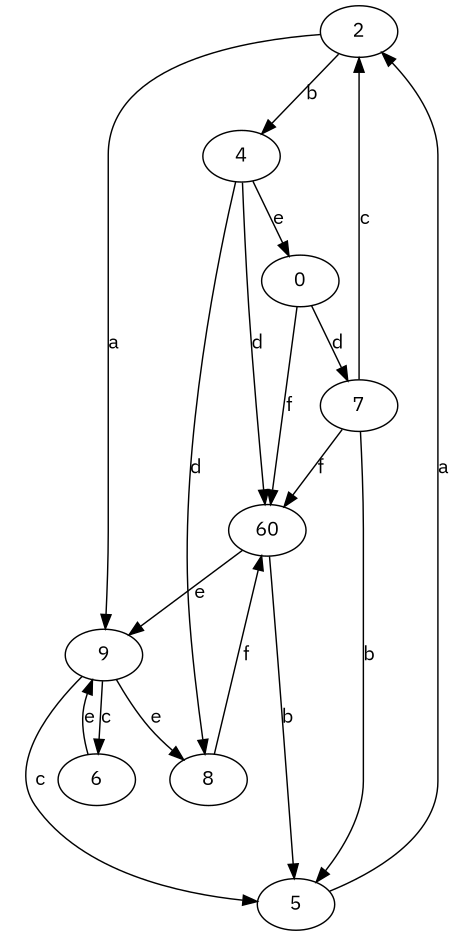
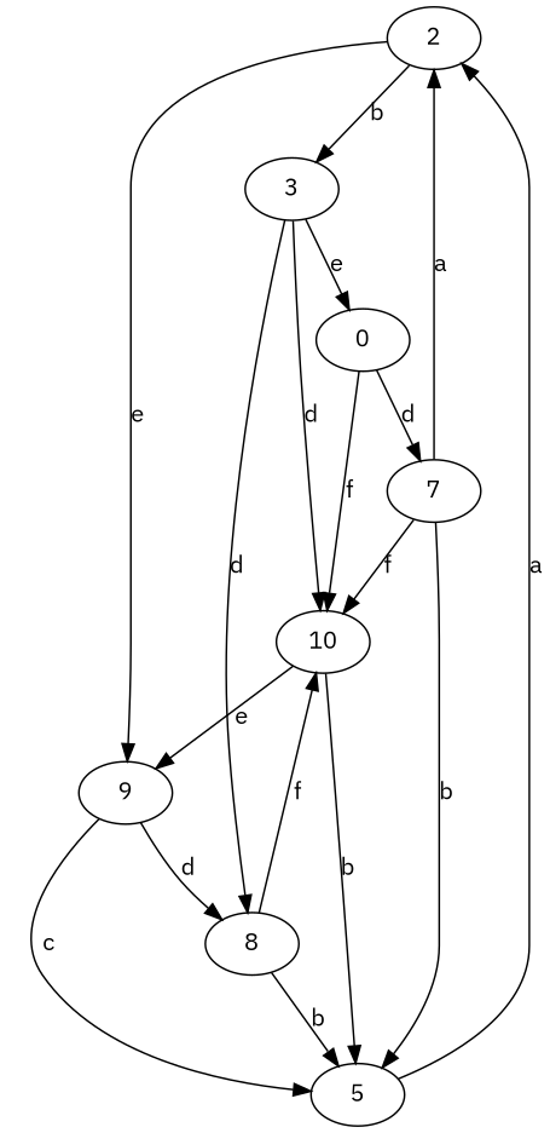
  strict digraph {
    fontname="IBM Plex Sans"
    node [fontname="IBM Plex Sans"]
    edge [fontname="IBM Plex Sans"]
    2
-   4
+   4 [label=3]
    9
-   10 [label=60]
+   10
    0
    8
-   6
    5
    7
    2 -> 4 [label=b]
-   2 -> 9 [label=a]
+   2 -> 9 [label=e]
    4 -> 10 [label=d]
    4 -> 0 [label=e]
    4 -> 8 [label=d]
-   9 -> 8 [label=e]
-   9 -> 6 [label=c]
+   9 -> 8 [label=d]
    9 -> 5 [label=c]
    10 -> 9 [label=e]
    10 -> 5 [label=b]
    0 -> 10 [label=f]
    0 -> 7 [label=d]
    8 -> 10 [label=f]
-   6 -> 9 [label=e]
+   8 -> 5 [label=b]
    5 -> 2 [label=a]
-   7 -> 2 [label=c]
+   7 -> 2 [label=a]
    7 -> 10 [label=f]
    7 -> 5 [label=b]
  }
